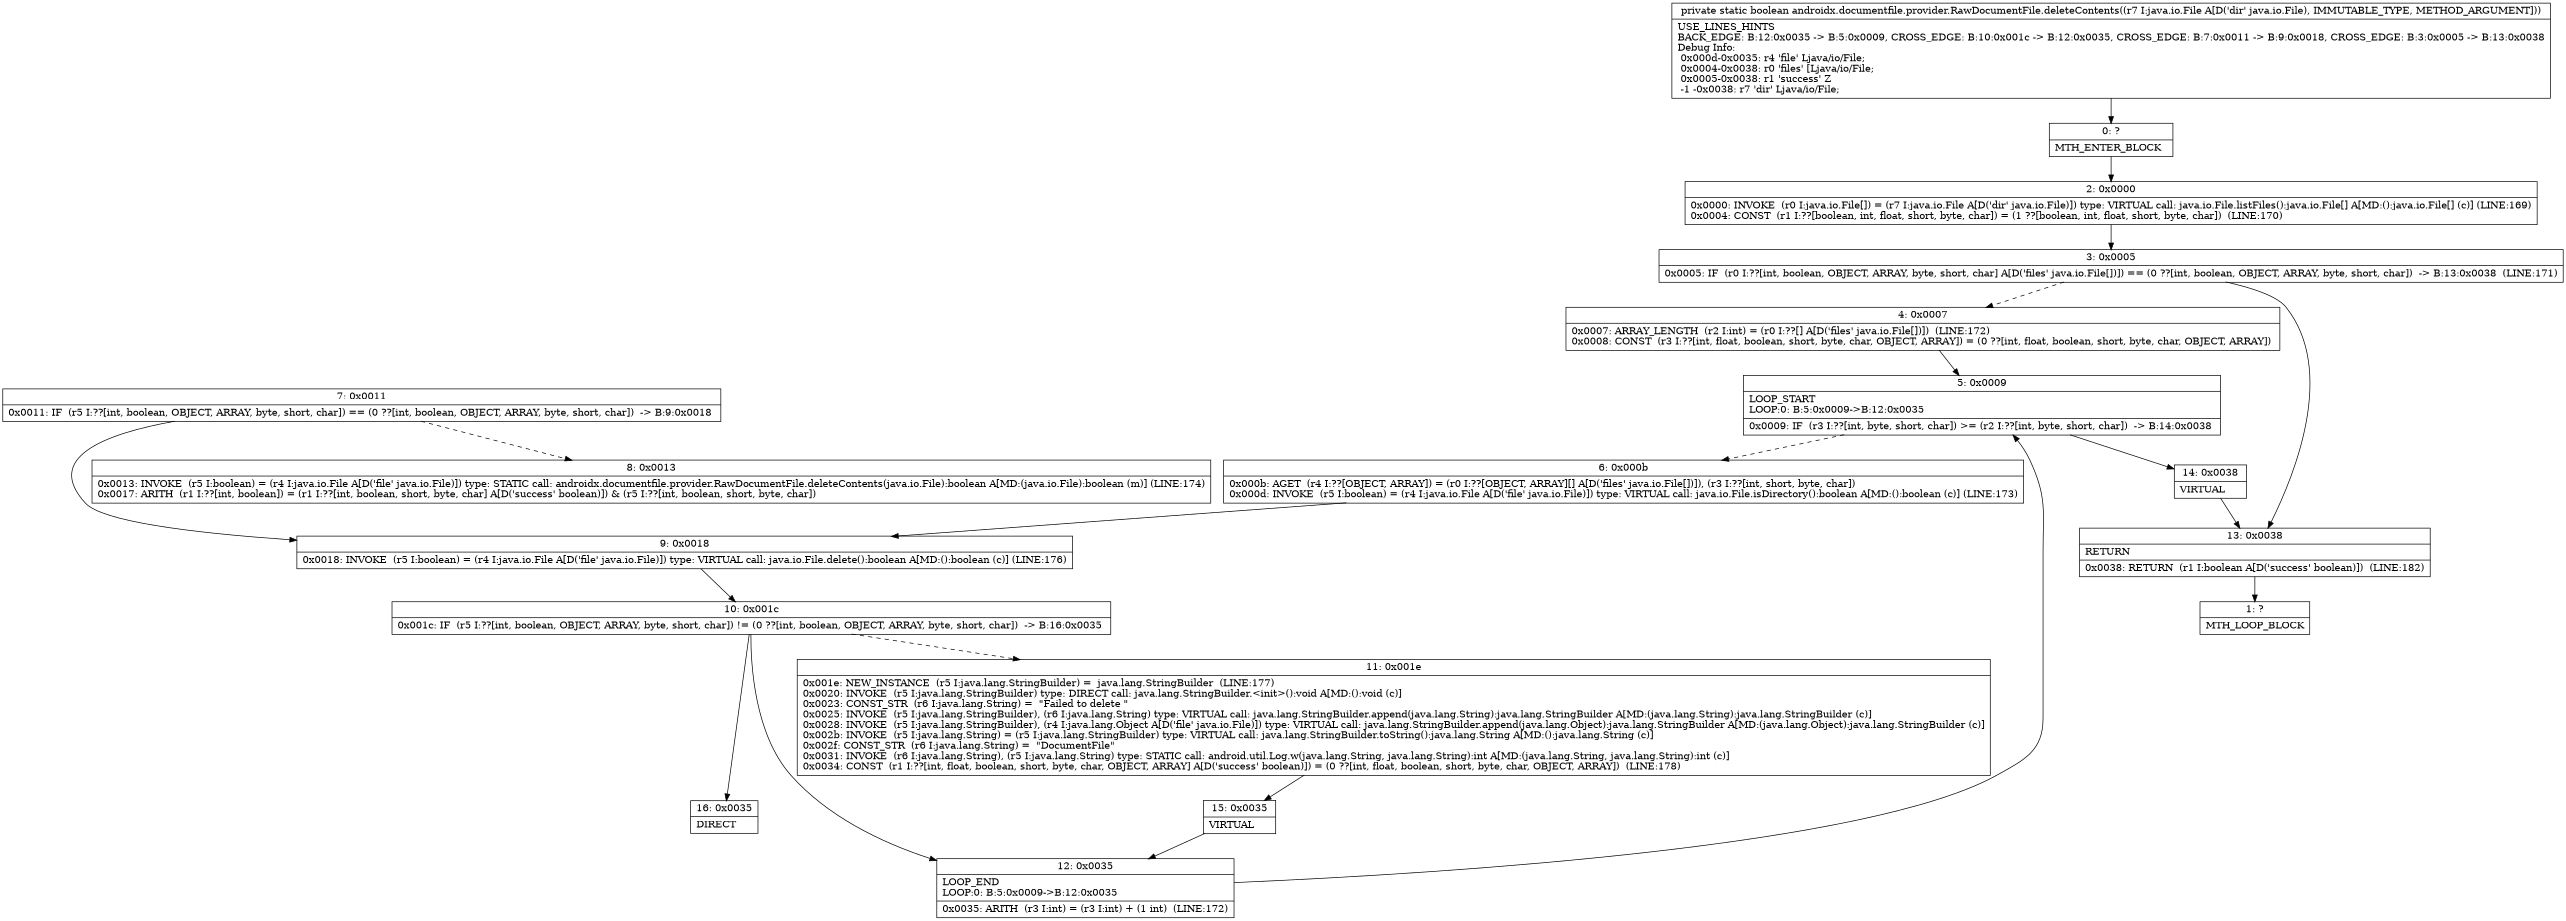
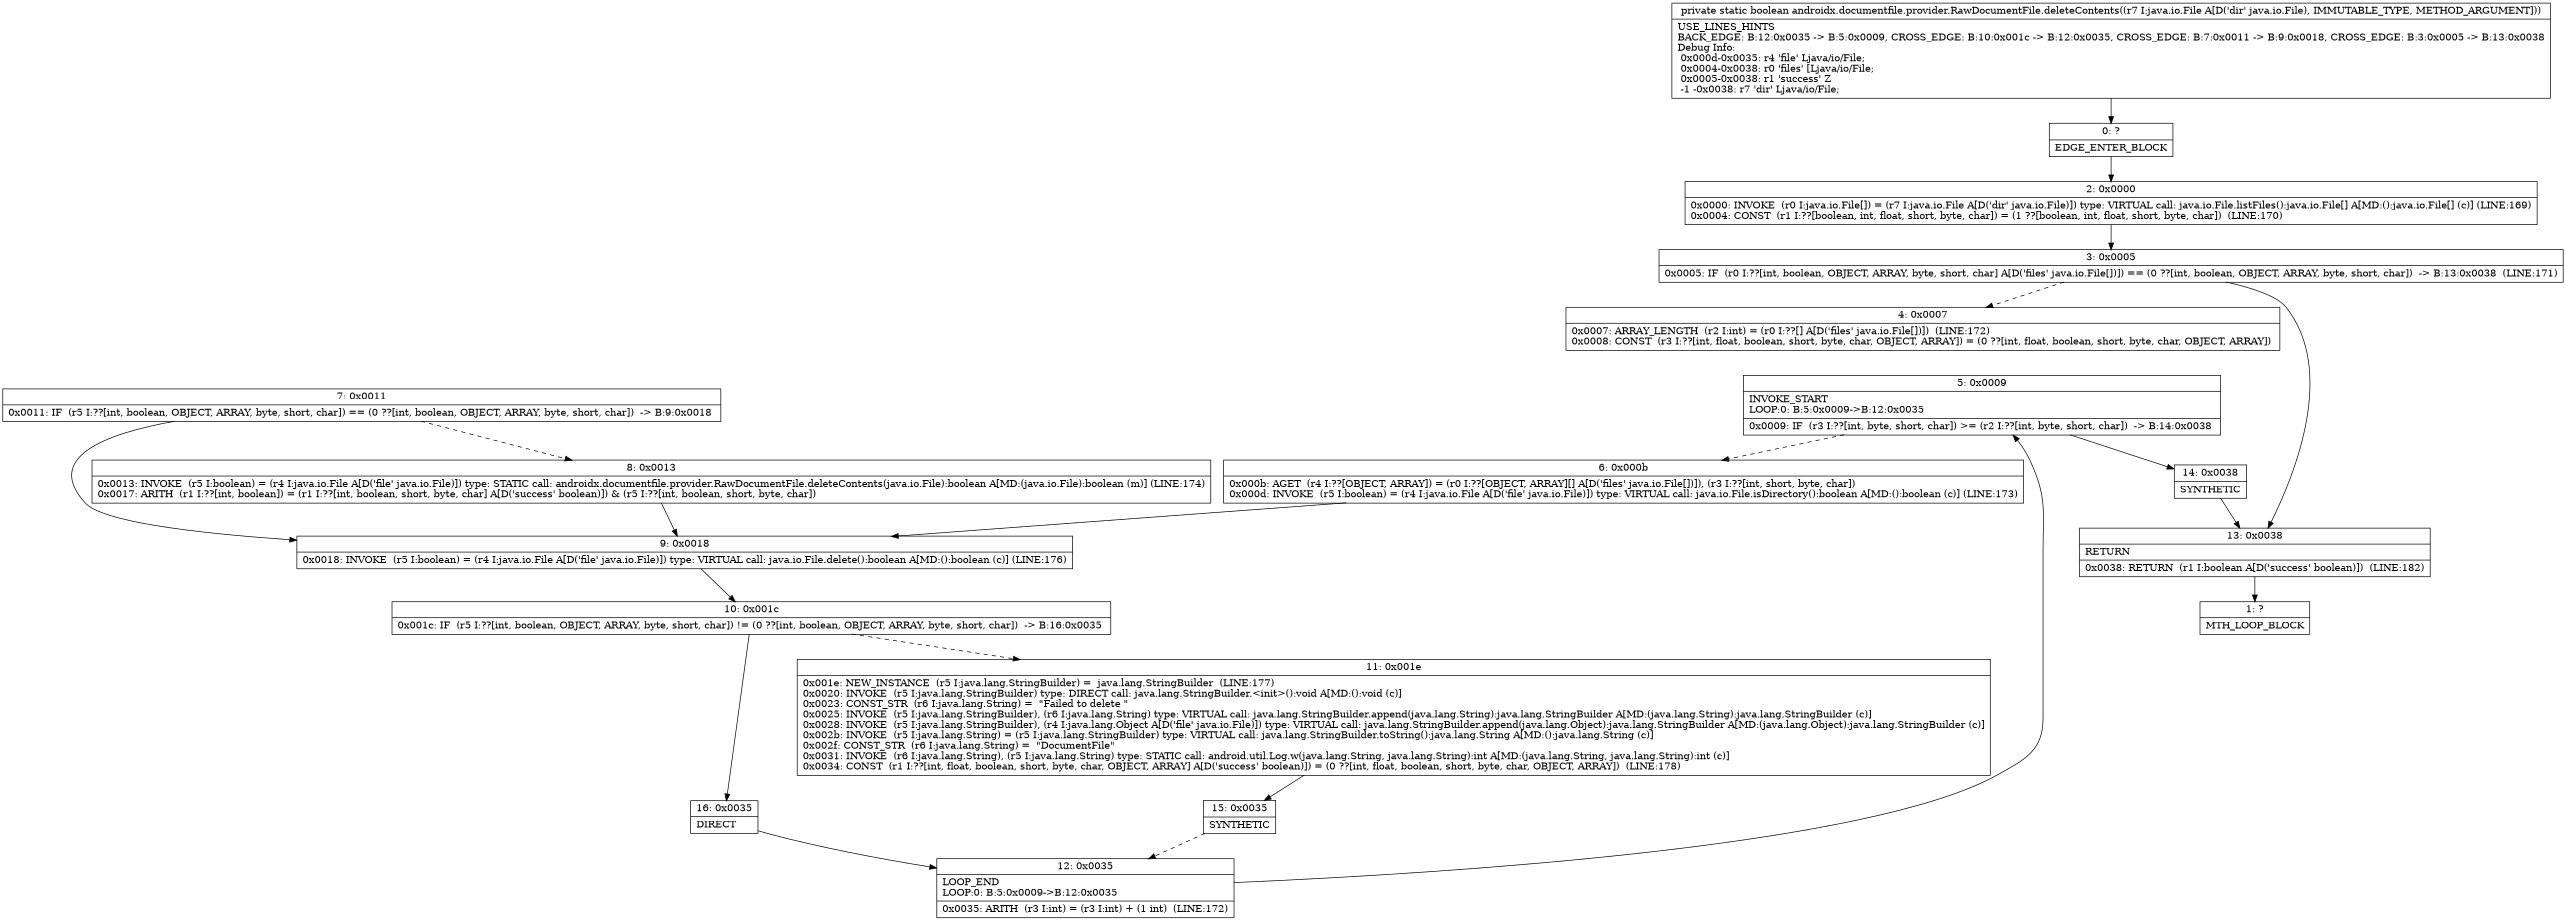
  digraph {
    node [shape=record]
-   n1 [label="{0\:\ ?|MTH_ENTER_BLOCK\l}"]
+   n1 [label="{0\:\ ?|EDGE_ENTER_BLOCK\l}"]
    n2 [label="{2\:\ 0x0000|0x0000: INVOKE  (r0 I:java.io.File[]) = (r7 I:java.io.File A[D('dir' java.io.File)]) type: VIRTUAL call: java.io.File.listFiles():java.io.File[] A[MD:():java.io.File[] (c)] (LINE:169)\l0x0004: CONST  (r1 I:??[boolean, int, float, short, byte, char]) = (1 ??[boolean, int, float, short, byte, char])  (LINE:170)\l}"]
    n3 [label="{3\:\ 0x0005|0x0005: IF  (r0 I:??[int, boolean, OBJECT, ARRAY, byte, short, char] A[D('files' java.io.File[])]) == (0 ??[int, boolean, OBJECT, ARRAY, byte, short, char])  \-\> B:13:0x0038  (LINE:171)\l}"]
    n4 [label="{4\:\ 0x0007|0x0007: ARRAY_LENGTH  (r2 I:int) = (r0 I:??[] A[D('files' java.io.File[])])  (LINE:172)\l0x0008: CONST  (r3 I:??[int, float, boolean, short, byte, char, OBJECT, ARRAY]) = (0 ??[int, float, boolean, short, byte, char, OBJECT, ARRAY]) \l}"]
    n5 [label="{13\:\ 0x0038|RETURN\l|0x0038: RETURN  (r1 I:boolean A[D('success' boolean)])  (LINE:182)\l}"]
-   n6 [label="{5\:\ 0x0009|LOOP_START\lLOOP:0: B:5:0x0009\-\>B:12:0x0035\l|0x0009: IF  (r3 I:??[int, byte, short, char]) \>= (r2 I:??[int, byte, short, char])  \-\> B:14:0x0038 \l}"]
+   n6 [label="{5\:\ 0x0009|INVOKE_START\lLOOP:0: B:5:0x0009\-\>B:12:0x0035\l|0x0009: IF  (r3 I:??[int, byte, short, char]) \>= (r2 I:??[int, byte, short, char])  \-\> B:14:0x0038 \l}"]
    n7 [label="{1\:\ ?|MTH_LOOP_BLOCK\l}"]
    n8 [label="{6\:\ 0x000b|0x000b: AGET  (r4 I:??[OBJECT, ARRAY]) = (r0 I:??[OBJECT, ARRAY][] A[D('files' java.io.File[])]), (r3 I:??[int, short, byte, char]) \l0x000d: INVOKE  (r5 I:boolean) = (r4 I:java.io.File A[D('file' java.io.File)]) type: VIRTUAL call: java.io.File.isDirectory():boolean A[MD:():boolean (c)] (LINE:173)\l}"]
-   n9 [label="{14\:\ 0x0038|VIRTUAL\l}"]
+   n9 [label="{14\:\ 0x0038|SYNTHETIC\l}"]
    n10 [label="{9\:\ 0x0018|0x0018: INVOKE  (r5 I:boolean) = (r4 I:java.io.File A[D('file' java.io.File)]) type: VIRTUAL call: java.io.File.delete():boolean A[MD:():boolean (c)] (LINE:176)\l}"]
    n11 [label="{7\:\ 0x0011|0x0011: IF  (r5 I:??[int, boolean, OBJECT, ARRAY, byte, short, char]) == (0 ??[int, boolean, OBJECT, ARRAY, byte, short, char])  \-\> B:9:0x0018 \l}"]
    n12 [label="{8\:\ 0x0013|0x0013: INVOKE  (r5 I:boolean) = (r4 I:java.io.File A[D('file' java.io.File)]) type: STATIC call: androidx.documentfile.provider.RawDocumentFile.deleteContents(java.io.File):boolean A[MD:(java.io.File):boolean (m)] (LINE:174)\l0x0017: ARITH  (r1 I:??[int, boolean]) = (r1 I:??[int, boolean, short, byte, char] A[D('success' boolean)]) & (r5 I:??[int, boolean, short, byte, char]) \l}"]
    n13 [label="{10\:\ 0x001c|0x001c: IF  (r5 I:??[int, boolean, OBJECT, ARRAY, byte, short, char]) != (0 ??[int, boolean, OBJECT, ARRAY, byte, short, char])  \-\> B:16:0x0035 \l}"]
    n14 [label="{11\:\ 0x001e|0x001e: NEW_INSTANCE  (r5 I:java.lang.StringBuilder) =  java.lang.StringBuilder  (LINE:177)\l0x0020: INVOKE  (r5 I:java.lang.StringBuilder) type: DIRECT call: java.lang.StringBuilder.\<init\>():void A[MD:():void (c)]\l0x0023: CONST_STR  (r6 I:java.lang.String) =  \"Failed to delete \" \l0x0025: INVOKE  (r5 I:java.lang.StringBuilder), (r6 I:java.lang.String) type: VIRTUAL call: java.lang.StringBuilder.append(java.lang.String):java.lang.StringBuilder A[MD:(java.lang.String):java.lang.StringBuilder (c)]\l0x0028: INVOKE  (r5 I:java.lang.StringBuilder), (r4 I:java.lang.Object A[D('file' java.io.File)]) type: VIRTUAL call: java.lang.StringBuilder.append(java.lang.Object):java.lang.StringBuilder A[MD:(java.lang.Object):java.lang.StringBuilder (c)]\l0x002b: INVOKE  (r5 I:java.lang.String) = (r5 I:java.lang.StringBuilder) type: VIRTUAL call: java.lang.StringBuilder.toString():java.lang.String A[MD:():java.lang.String (c)]\l0x002f: CONST_STR  (r6 I:java.lang.String) =  \"DocumentFile\" \l0x0031: INVOKE  (r6 I:java.lang.String), (r5 I:java.lang.String) type: STATIC call: android.util.Log.w(java.lang.String, java.lang.String):int A[MD:(java.lang.String, java.lang.String):int (c)]\l0x0034: CONST  (r1 I:??[int, float, boolean, short, byte, char, OBJECT, ARRAY] A[D('success' boolean)]) = (0 ??[int, float, boolean, short, byte, char, OBJECT, ARRAY])  (LINE:178)\l}"]
    n15 [label="{16\:\ 0x0035|DIRECT\l}"]
-   n16 [label="{15\:\ 0x0035|VIRTUAL\l}"]
+   n16 [label="{15\:\ 0x0035|SYNTHETIC\l}"]
    n17 [label="{12\:\ 0x0035|LOOP_END\lLOOP:0: B:5:0x0009\-\>B:12:0x0035\l|0x0035: ARITH  (r3 I:int) = (r3 I:int) + (1 int)  (LINE:172)\l}"]
    n18 [label="{private static boolean androidx.documentfile.provider.RawDocumentFile.deleteContents((r7 I:java.io.File A[D('dir' java.io.File), IMMUTABLE_TYPE, METHOD_ARGUMENT]))  | USE_LINES_HINTS\lBACK_EDGE: B:12:0x0035 \-\> B:5:0x0009, CROSS_EDGE: B:10:0x001c \-\> B:12:0x0035, CROSS_EDGE: B:7:0x0011 \-\> B:9:0x0018, CROSS_EDGE: B:3:0x0005 \-\> B:13:0x0038\lDebug Info:\l  0x000d\-0x0035: r4 'file' Ljava\/io\/File;\l  0x0004\-0x0038: r0 'files' [Ljava\/io\/File;\l  0x0005\-0x0038: r1 'success' Z\l  \-1 \-0x0038: r7 'dir' Ljava\/io\/File;\l}"]
    n1 -> n2
    n2 -> n3
    n3 -> n4 [style=dashed]
    n3 -> n5
-   n4 -> n6
    n5 -> n7
    n6 -> n8 [style=dashed]
    n6 -> n9
    n8 -> n10
    n9 -> n5
    n10 -> n13
    n11 -> n10
    n11 -> n12 [style=dashed]
+   n12 -> n10
    n13 -> n14 [style=dashed]
    n13 -> n15
    n14 -> n16
-   n13 -> n17
-   n16 -> n17
+   n15 -> n17
+   n16 -> n17 [style=dashed]
    n17 -> n6
    n18 -> n1
  }
